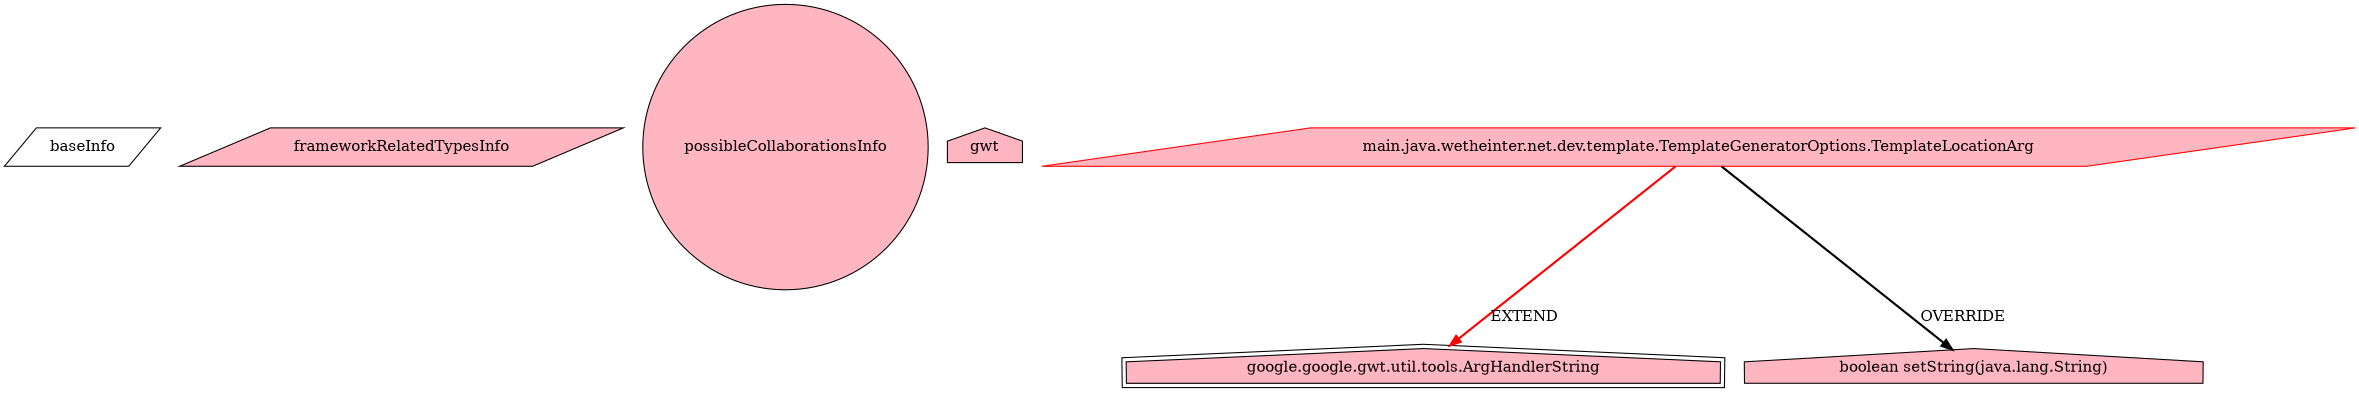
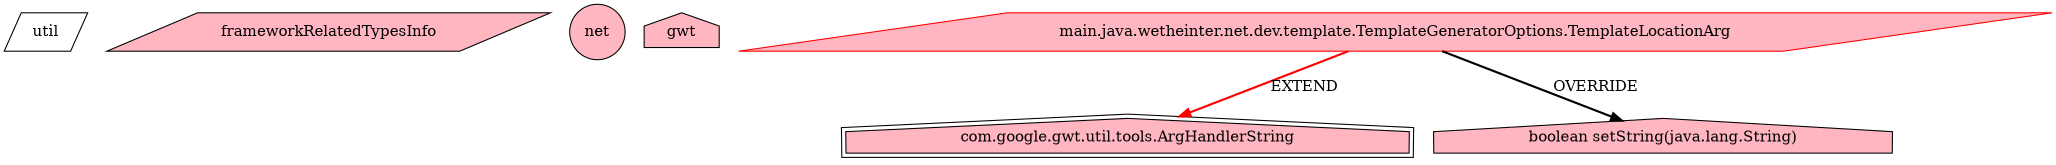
  digraph {
    node [fillcolor=lightpink shape=parallelogram style=filled]
    edge [style=bold]
-   baseInfo [category=extension_graph fillcolor=white graphId=475 isAnonymous=false possibleRelation=false]
+   baseInfo [category=extension_graph fillcolor=white graphId=475 isAnonymous=false possibleRelation=false label=util]
    frameworkRelatedTypesInfo [0="com.google.gwt.util.tools.ArgHandlerString"]
-   possibleCollaborationsInfo [shape=circle]
+   possibleCollaborationsInfo [shape=circle label=net]
    n4 [contextSignature=TemplateLocationArg filePath="/WeTheInternet-xapi-template/xapi-template-master/src/main/java/wetheinter/net/dev/template/TemplateGeneratorOptions.java" graphId=475 label=gwt projectName="WeTheInternet-xapi-template" shape=house]
    n5 [color=red isFrameworkType=false label="main.java.wetheinter.net.dev.template.TemplateGeneratorOptions.TemplateLocationArg" vertexType=ROOT_CLIENT_CLASS_DECLARATION]
-   n6 [isFrameworkType=true label="google.google.gwt.util.tools.ArgHandlerString" peripheries=2 shape=house vertexType=FRAMEWORK_CLASS_TYPE]
+   n6 [isFrameworkType=true label="com.google.gwt.util.tools.ArgHandlerString" peripheries=2 shape=house vertexType=FRAMEWORK_CLASS_TYPE]
    n7 [isFrameworkType=false label="boolean setString(java.lang.String)" shape=house vertexType=OVERRIDING_METHOD_DECLARATION]
    n5 -> n6 [color=red label=EXTEND]
    n5 -> n7 [label=OVERRIDE]
  }
